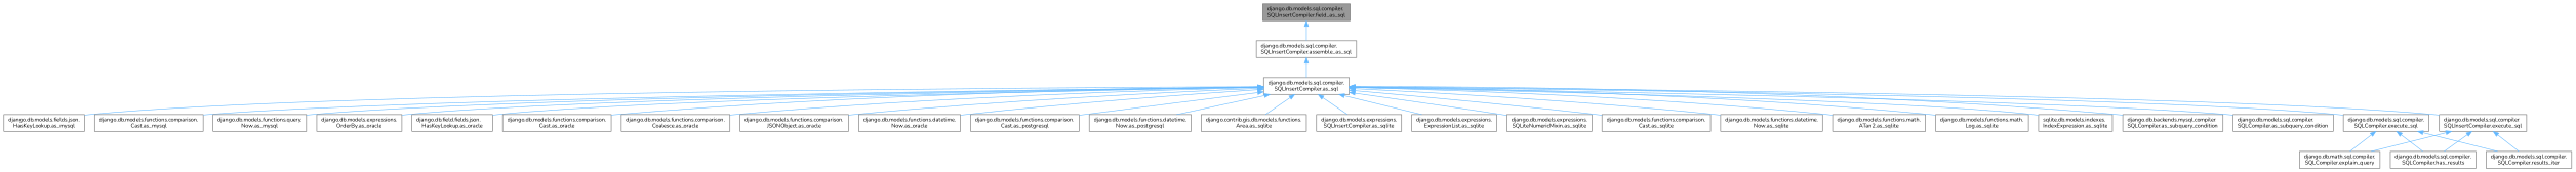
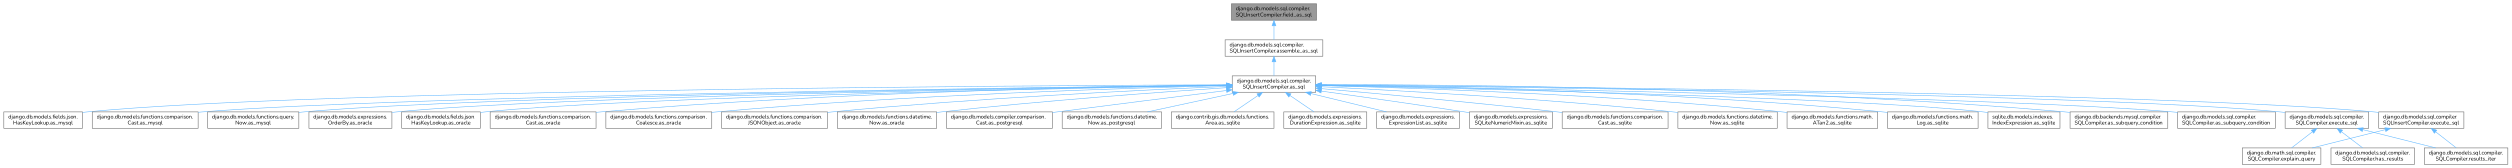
  digraph {
    fontname=Nunito
    rankdir=TB
    node [color=grey40 fillcolor=white fontname=Nunito fontsize=10 shape=box style=filled]
    edge [color=steelblue1 dir=back fontname=Nunito fontsize=10 labelfontname=Helvetica labelfontsize=10 style=solid]
    n1 [color=gray40 fillcolor=grey60 fontcolor=black height=0.2 label="django.db.models.sql.compiler.\lSQLInsertCompiler.field_as_sql" width=0.4]
    n2 [height=0.2 label="django.db.models.sql.compiler.\lSQLInsertCompiler.assemble_as_sql" width=0.4]
    n3 [height=0.2 label="django.db.models.sql.compiler.\lSQLInsertCompiler.as_sql" width=0.4]
    n4 [height=0.2 label="django.db.models.fields.json.\lHasKeyLookup.as_mysql" width=0.4]
    n5 [height=0.2 label="django.db.models.functions.comparison.\lCast.as_mysql" width=0.4]
    n6 [height=0.2 label="django.db.models.functions.query.\lNow.as_mysql" width=0.4]
    n7 [height=0.2 label="django.db.models.expressions.\lOrderBy.as_oracle" width=0.4]
-   n8 [height=0.2 label="django.db.field.fields.json.\lHasKeyLookup.as_oracle" width=0.4]
+   n8 [height=0.2 label="django.db.models.fields.json.\lHasKeyLookup.as_oracle" width=0.4]
    n9 [height=0.2 label="django.db.models.functions.comparison.\lCast.as_oracle" width=0.4]
    n10 [height=0.2 label="django.db.models.functions.comparison.\lCoalesce.as_oracle" width=0.4]
    n11 [height=0.2 label="django.db.models.functions.comparison.\lJSONObject.as_oracle" width=0.4]
    n12 [height=0.2 label="django.db.models.functions.datetime.\lNow.as_oracle" width=0.4]
-   n13 [height=0.2 label="django.db.models.functions.comparison.\lCast.as_postgresql" width=0.4]
+   n13 [height=0.2 label="django.db.models.compiler.comparison.\lCast.as_postgresql" width=0.4]
    n14 [height=0.2 label="django.db.models.functions.datetime.\lNow.as_postgresql" width=0.4]
    n15 [height=0.2 label="django.contrib.gis.db.models.functions.\lArea.as_sqlite" width=0.4]
-   n16 [height=0.2 label="django.db.models.expressions.\lSQLInsertCompiler.as_sqlite" width=0.4]
+   n16 [height=0.2 label="django.db.models.expressions.\lDurationExpression.as_sqlite" width=0.4]
    n17 [height=0.2 label="django.db.models.expressions.\lExpressionList.as_sqlite" width=0.4]
    n18 [height=0.2 label="django.db.models.expressions.\lSQLiteNumericMixin.as_sqlite" width=0.4]
    n19 [height=0.2 label="django.db.models.functions.comparison.\lCast.as_sqlite" width=0.4]
    n20 [height=0.2 label="django.db.models.functions.datetime.\lNow.as_sqlite" width=0.4]
    n21 [height=0.2 label="django.db.models.functions.math.\lATan2.as_sqlite" width=0.4]
    n22 [height=0.2 label="django.db.models.functions.math.\lLog.as_sqlite" width=0.4]
    n23 [height=0.2 label="sqlite.db.models.indexes.\lIndexExpression.as_sqlite" width=0.4]
    n24 [height=0.2 label="django.db.backends.mysql.compiler.\lSQLCompiler.as_subquery_condition" width=0.4]
    n25 [height=0.2 label="django.db.models.sql.compiler.\lSQLCompiler.as_subquery_condition" width=0.4]
    n26 [height=0.2 label="django.db.models.sql.compiler.\lSQLCompiler.execute_sql" width=0.4]
    n27 [height=0.2 label="django.db.models.sql.compiler.\lSQLInsertCompiler.execute_sql" width=0.4]
    n28 [height=0.2 label="django.db.math.sql.compiler.\lSQLCompiler.explain_query" width=0.4]
    n29 [height=0.2 label="django.db.models.sql.compiler.\lSQLCompiler.has_results" width=0.4]
    n30 [height=0.2 label="django.db.models.sql.compiler.\lSQLCompiler.results_iter" width=0.4]
    n1 -> n2
    n2 -> n3
    n3 -> n4
    n3 -> n5
    n3 -> n6
    n3 -> n7
    n3 -> n8
    n3 -> n9
    n3 -> n10
    n3 -> n11
    n3 -> n12
    n3 -> n13
    n3 -> n14
    n3 -> n15
    n3 -> n16
    n3 -> n17
    n3 -> n18
    n3 -> n19
    n3 -> n20
    n3 -> n21
    n3 -> n22
    n3 -> n23
    n3 -> n24
    n3 -> n25
    n3 -> n26
    n3 -> n27
    n26 -> n28
    n26 -> n29
    n26 -> n30
    n27 -> n28
-   n27 -> n29
    n27 -> n30
  }
